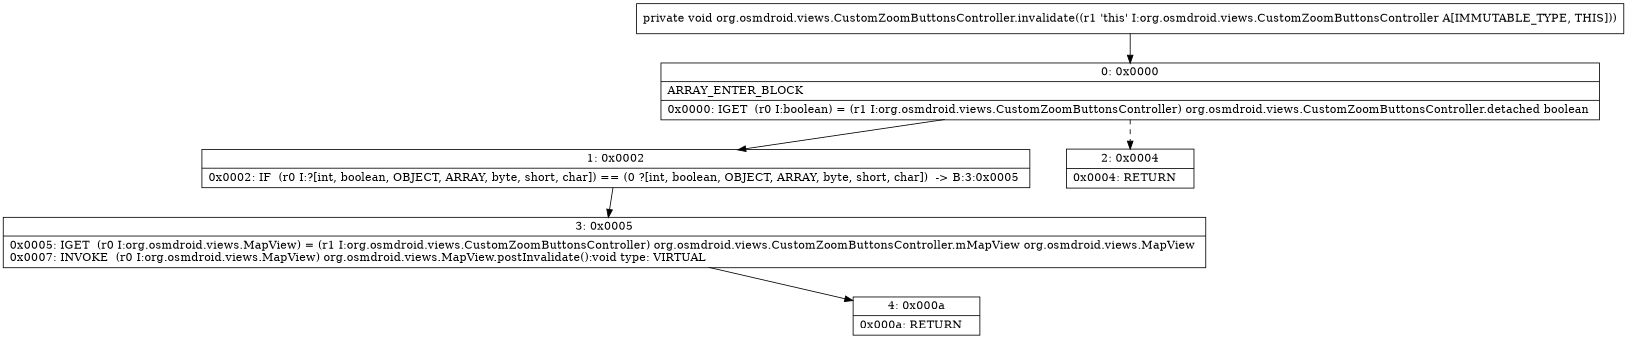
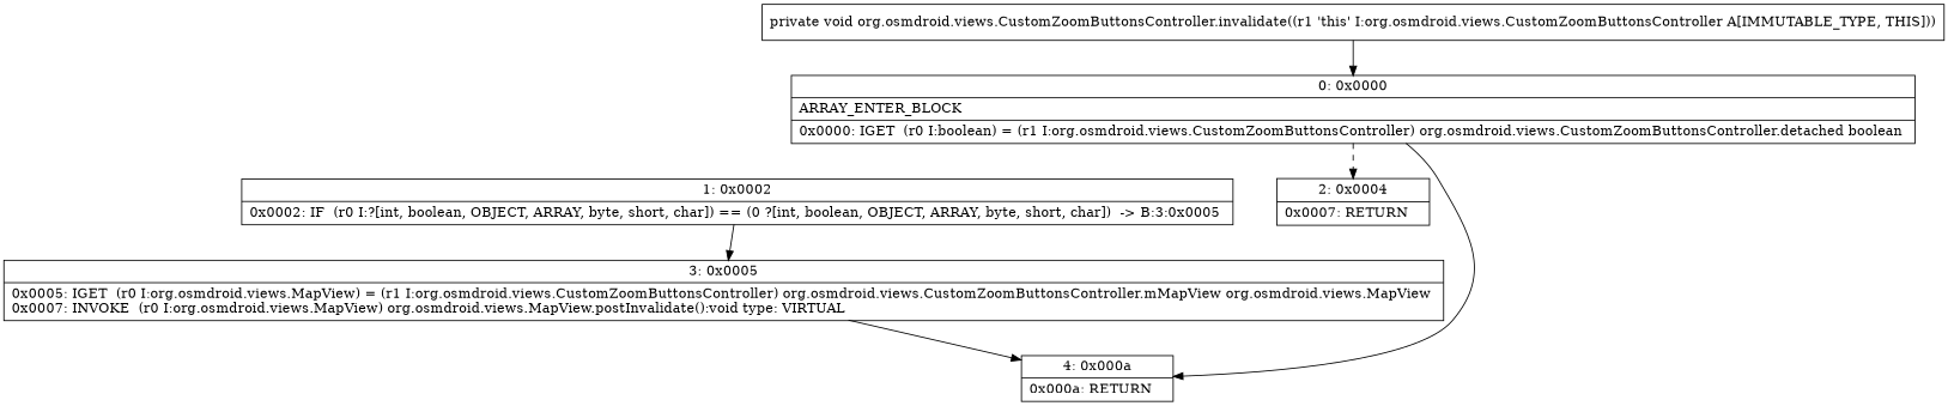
  digraph {
    node [shape=record]
    n1 [label="{0\:\ 0x0000|ARRAY_ENTER_BLOCK\l|0x0000: IGET  (r0 I:boolean) = (r1 I:org.osmdroid.views.CustomZoomButtonsController) org.osmdroid.views.CustomZoomButtonsController.detached boolean \l}"]
    n2 [label="{1\:\ 0x0002|0x0002: IF  (r0 I:?[int, boolean, OBJECT, ARRAY, byte, short, char]) == (0 ?[int, boolean, OBJECT, ARRAY, byte, short, char])  \-\> B:3:0x0005 \l}"]
-   n3 [label="{2\:\ 0x0004|0x0004: RETURN   \l}"]
+   n3 [label="{2\:\ 0x0004|0x0007: RETURN   \l}"]
    n4 [label="{3\:\ 0x0005|0x0005: IGET  (r0 I:org.osmdroid.views.MapView) = (r1 I:org.osmdroid.views.CustomZoomButtonsController) org.osmdroid.views.CustomZoomButtonsController.mMapView org.osmdroid.views.MapView \l0x0007: INVOKE  (r0 I:org.osmdroid.views.MapView) org.osmdroid.views.MapView.postInvalidate():void type: VIRTUAL \l}"]
    n5 [label="{4\:\ 0x000a|0x000a: RETURN   \l}"]
    n6 [label="{private void org.osmdroid.views.CustomZoomButtonsController.invalidate((r1 'this' I:org.osmdroid.views.CustomZoomButtonsController A[IMMUTABLE_TYPE, THIS])) }"]
-   n1 -> n2
+   n1 -> n5
    n1 -> n3 [style=dashed]
    n2 -> n4
    n4 -> n5
    n6 -> n1
  }
